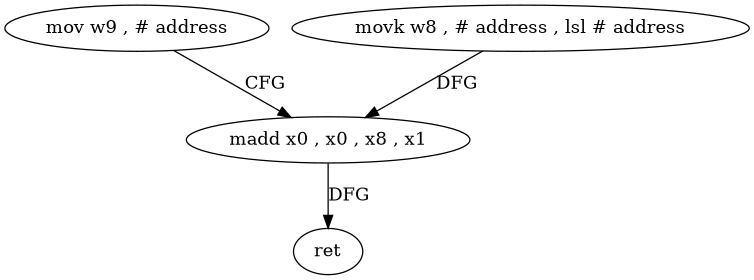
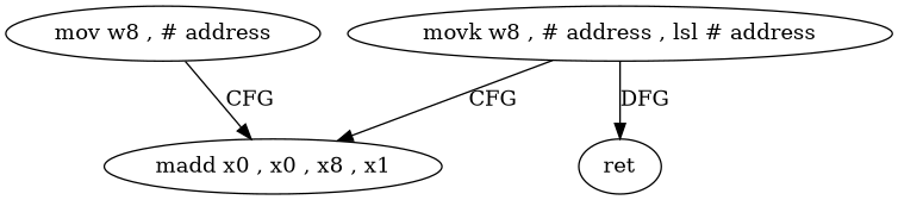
  digraph {
-   n1 [label="mov w9 , # address"]
+   n1 [label="mov w8 , # address"]
    n2 [label="madd x0 , x0 , x8 , x1"]
    n3 [label="movk w8 , # address , lsl # address"]
    n4 [label=ret]
    n1 -> n2 [label=CFG]
-   n2 -> n4 [label=DFG]
-   n3 -> n2 [label=DFG]
+   n3 -> n4 [label=DFG]
+   n3 -> n2 [label=CFG]
  }
